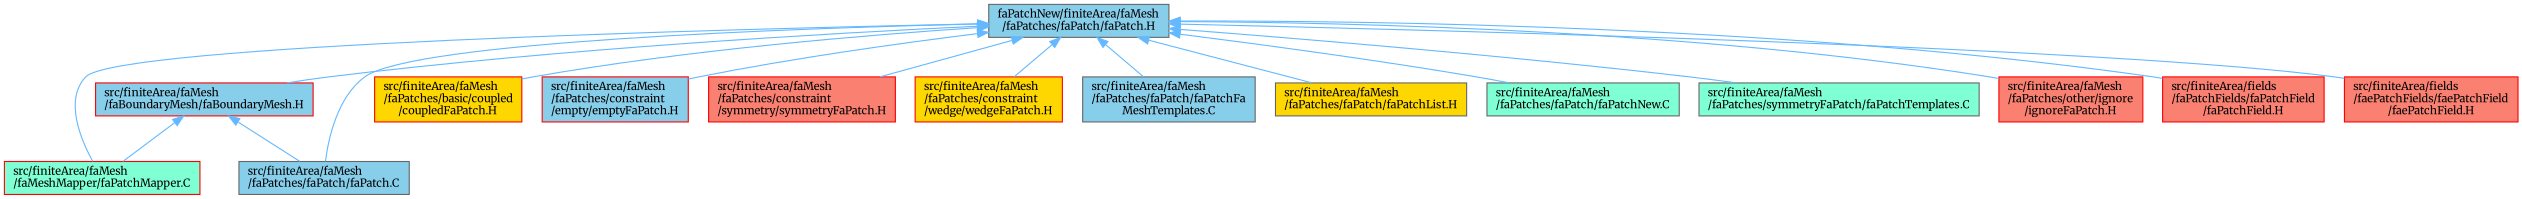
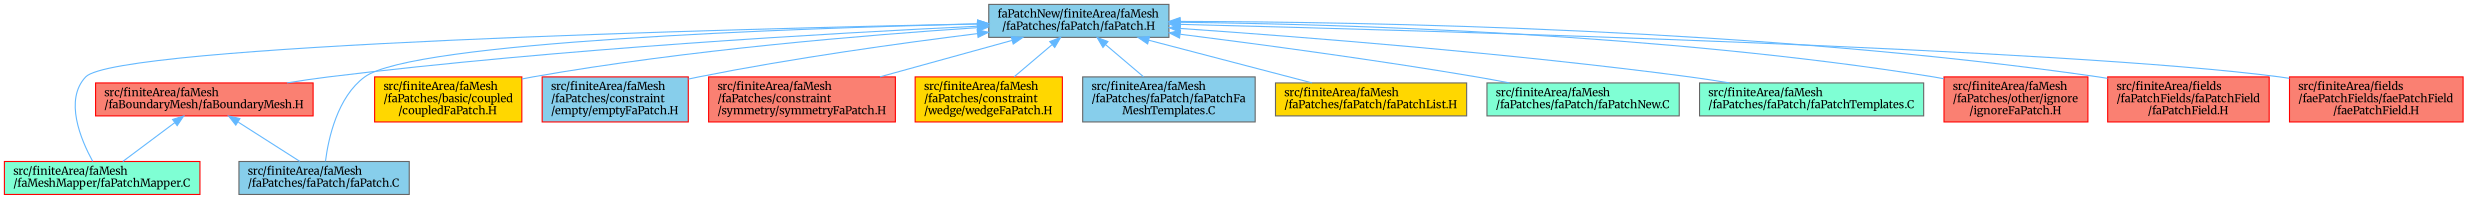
  digraph {
    fontname=Merriweather
    node [color=red fillcolor=salmon fontname=Merriweather fontsize=10 shape=box style=filled]
    edge [color=steelblue1 dir=back fontname=Merriweather fontsize=10 labelfontname=Helvetica labelfontsize=10 style=solid]
    n1 [color=gray40 fillcolor=skyblue fontcolor=black height=0.2 label="faPatchNew/finiteArea/faMesh\l/faPatches/faPatch/faPatch.H" width=0.4]
-   n2 [fillcolor=skyblue height=0.2 label="src/finiteArea/faMesh\l/faBoundaryMesh/faBoundaryMesh.H" width=0.4]
+   n2 [height=0.2 label="src/finiteArea/faMesh\l/faBoundaryMesh/faBoundaryMesh.H" width=0.4]
    n3 [fillcolor=aquamarine height=0.2 label="src/finiteArea/faMesh\l/faMeshMapper/faPatchMapper.C" width=0.4]
    n4 [color=grey40 fillcolor=skyblue height=0.2 label="src/finiteArea/faMesh\l/faPatches/faPatch/faPatch.C" width=0.4]
    n5 [fillcolor=gold height=0.2 label="src/finiteArea/faMesh\l/faPatches/basic/coupled\l/coupledFaPatch.H" width=0.4]
    n6 [fillcolor=skyblue height=0.2 label="src/finiteArea/faMesh\l/faPatches/constraint\l/empty/emptyFaPatch.H" width=0.4]
    n7 [height=0.2 label="src/finiteArea/faMesh\l/faPatches/constraint\l/symmetry/symmetryFaPatch.H" width=0.4]
    n8 [fillcolor=gold height=0.2 label="src/finiteArea/faMesh\l/faPatches/constraint\l/wedge/wedgeFaPatch.H" width=0.4]
    n9 [color=grey40 fillcolor=skyblue height=0.2 label="src/finiteArea/faMesh\l/faPatches/faPatch/faPatchFa\lMeshTemplates.C" width=0.4]
    n10 [color=grey40 fillcolor=gold height=0.2 label="src/finiteArea/faMesh\l/faPatches/faPatch/faPatchList.H" width=0.4]
    n11 [color=grey40 fillcolor=aquamarine height=0.2 label="src/finiteArea/faMesh\l/faPatches/faPatch/faPatchNew.C" width=0.4]
-   n12 [color=grey40 fillcolor=aquamarine height=0.2 label="src/finiteArea/faMesh\l/faPatches/symmetryFaPatch/faPatchTemplates.C" width=0.4]
+   n12 [color=grey40 fillcolor=aquamarine height=0.2 label="src/finiteArea/faMesh\l/faPatches/faPatch/faPatchTemplates.C" width=0.4]
    n13 [height=0.2 label="src/finiteArea/faMesh\l/faPatches/other/ignore\l/ignoreFaPatch.H" width=0.4]
    n14 [height=0.2 label="src/finiteArea/fields\l/faPatchFields/faPatchField\l/faPatchField.H" width=0.4]
    n15 [height=0.2 label="src/finiteArea/fields\l/faePatchFields/faePatchField\l/faePatchField.H" width=0.4]
    n1 -> n2
    n1 -> n3
    n1 -> n4
    n1 -> n5
    n1 -> n6
    n1 -> n7
    n1 -> n8
    n1 -> n9
    n1 -> n10
    n1 -> n11
    n1 -> n12
    n1 -> n13
    n1 -> n14
    n1 -> n15
    n2 -> n3
    n2 -> n4
  }
